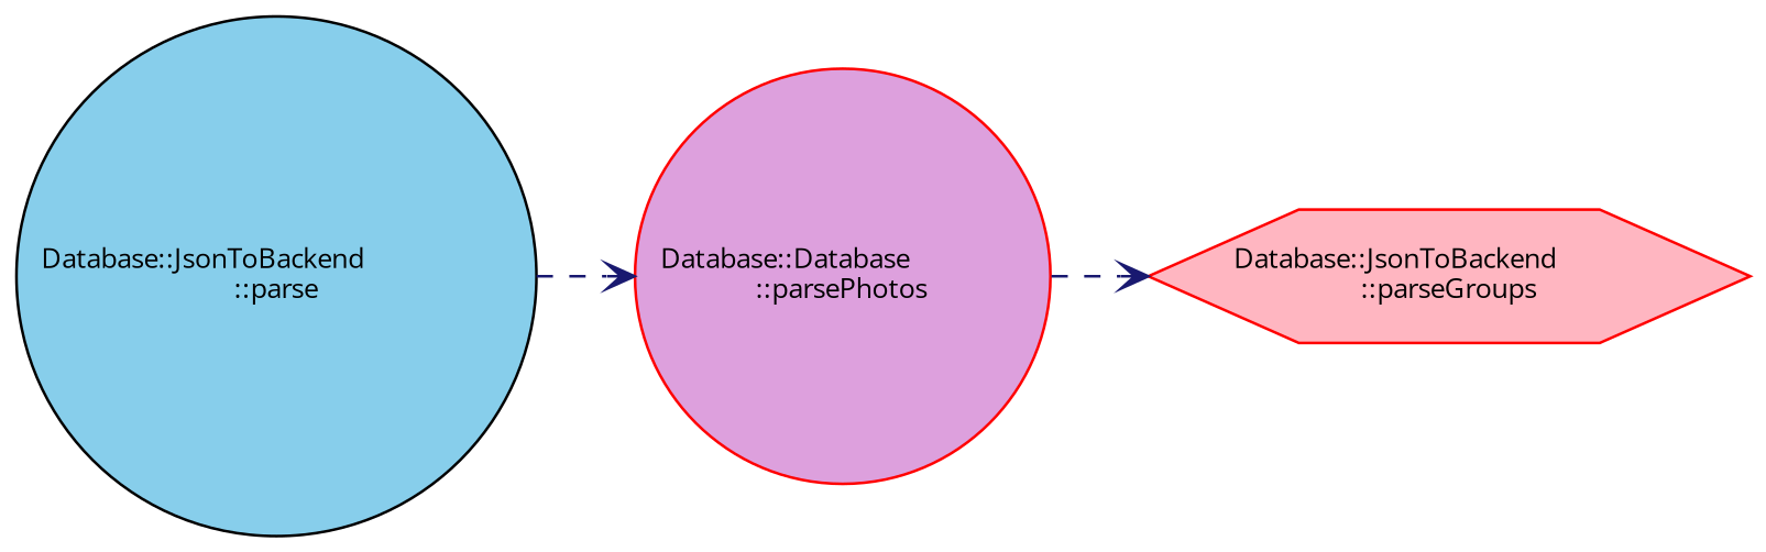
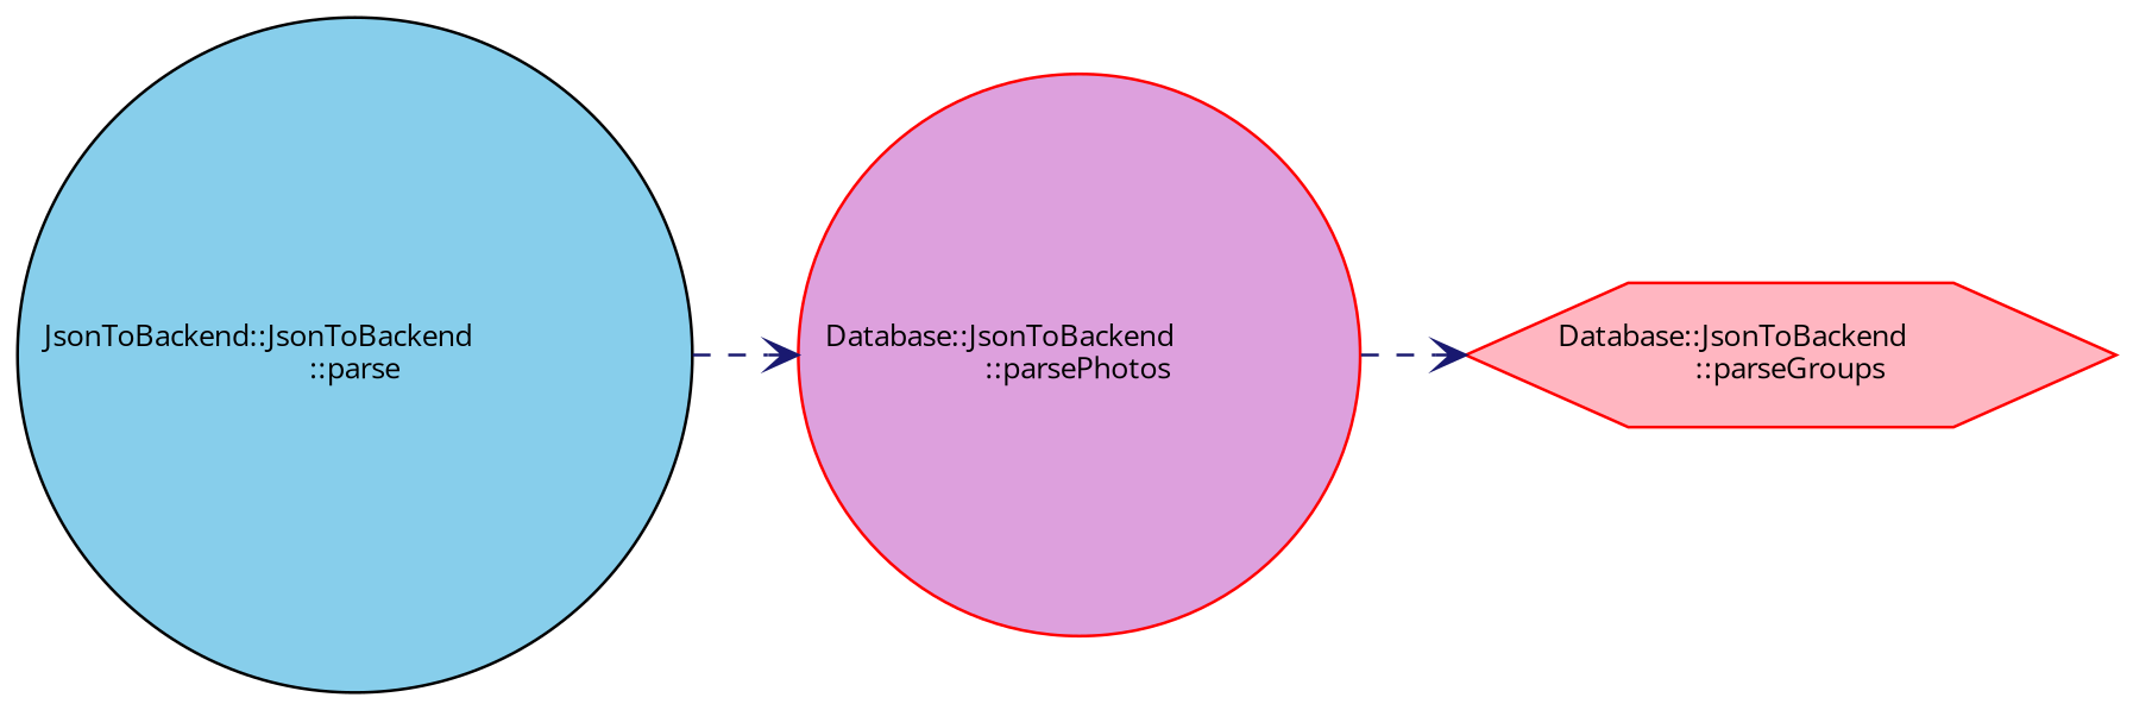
  digraph {
    fontname="Open Sans"
    rankdir=LR
    node [color=red fontname="Open Sans" fontsize=10 shape=circle style=filled]
    edge [arrowhead=vee color=midnightblue fontname="Open Sans" fontsize=10 labelfontname=Helvetica labelfontsize=10 style=dashed]
-   n1 [color=black fillcolor=skyblue fontcolor=black height=0.2 label="Database::JsonToBackend\l::parse" width=0.4]
-   n2 [fillcolor=plum height=0.2 label="Database::Database\l::parsePhotos" width=0.4]
+   n1 [color=black fillcolor=skyblue fontcolor=black height=0.2 label="JsonToBackend::JsonToBackend\l::parse" width=0.4]
+   n2 [fillcolor=plum height=0.2 label="Database::JsonToBackend\l::parsePhotos" width=0.4]
    n3 [fillcolor=lightpink height=0.2 label="Database::JsonToBackend\l::parseGroups" shape=hexagon width=0.4]
    n1 -> n2
    n2 -> n3
  }
